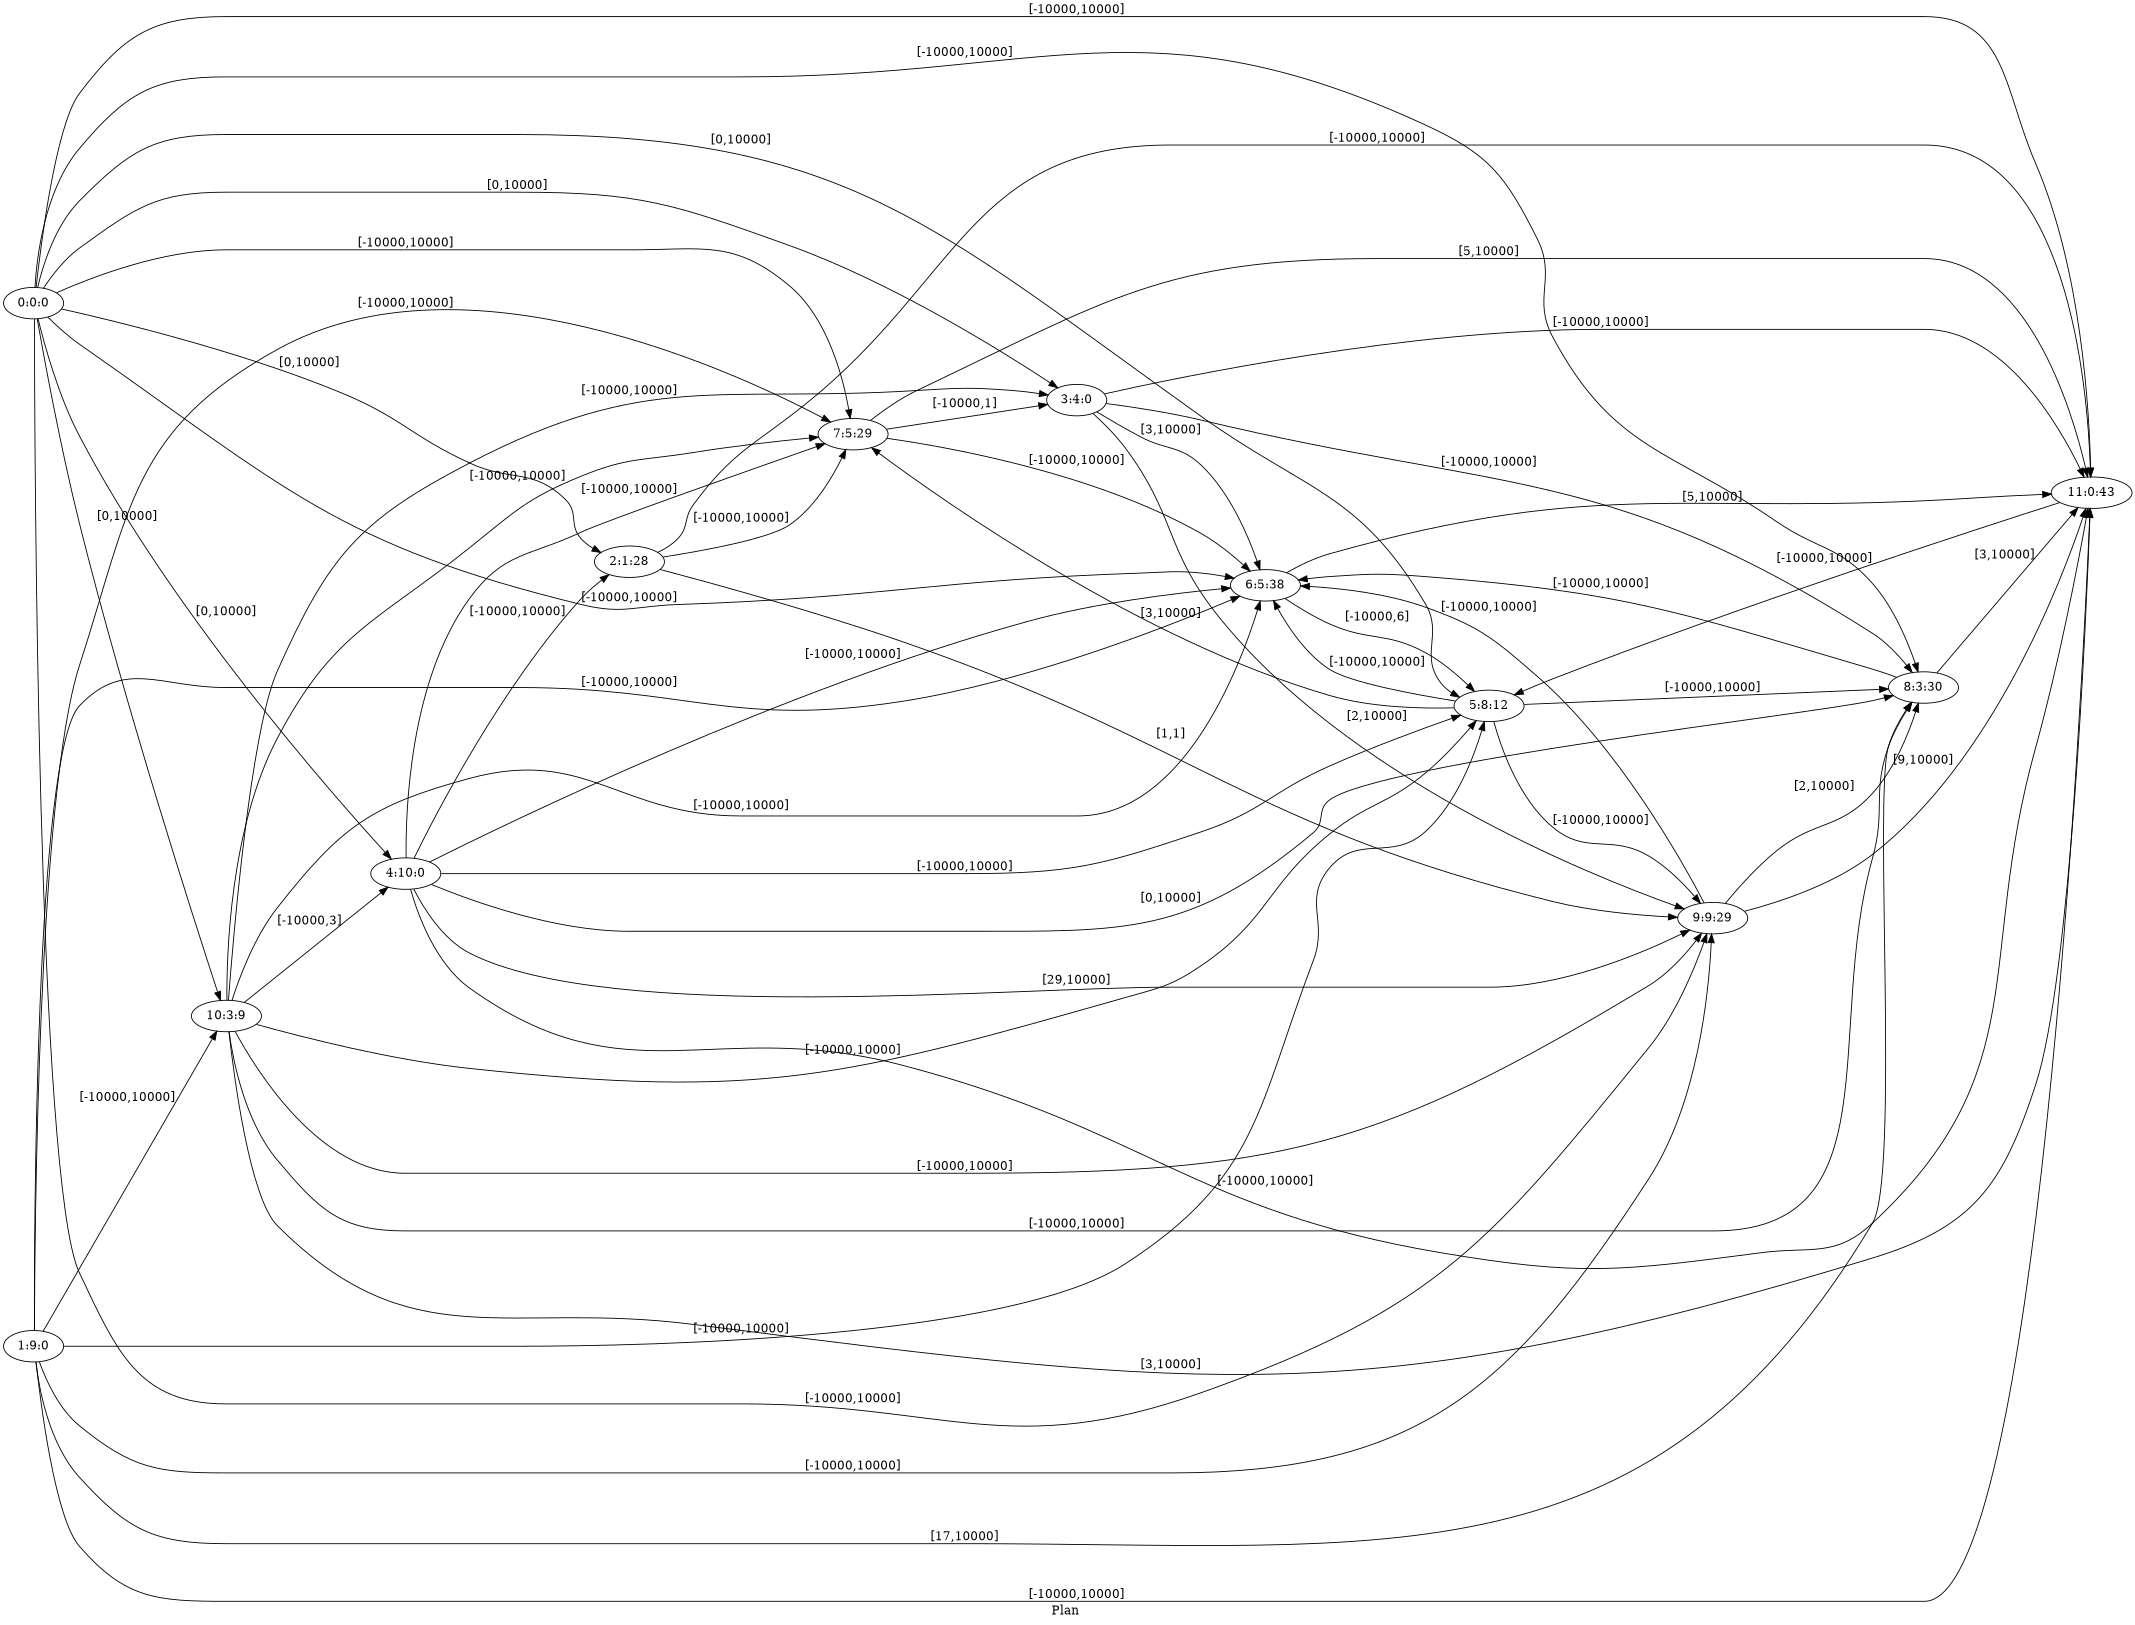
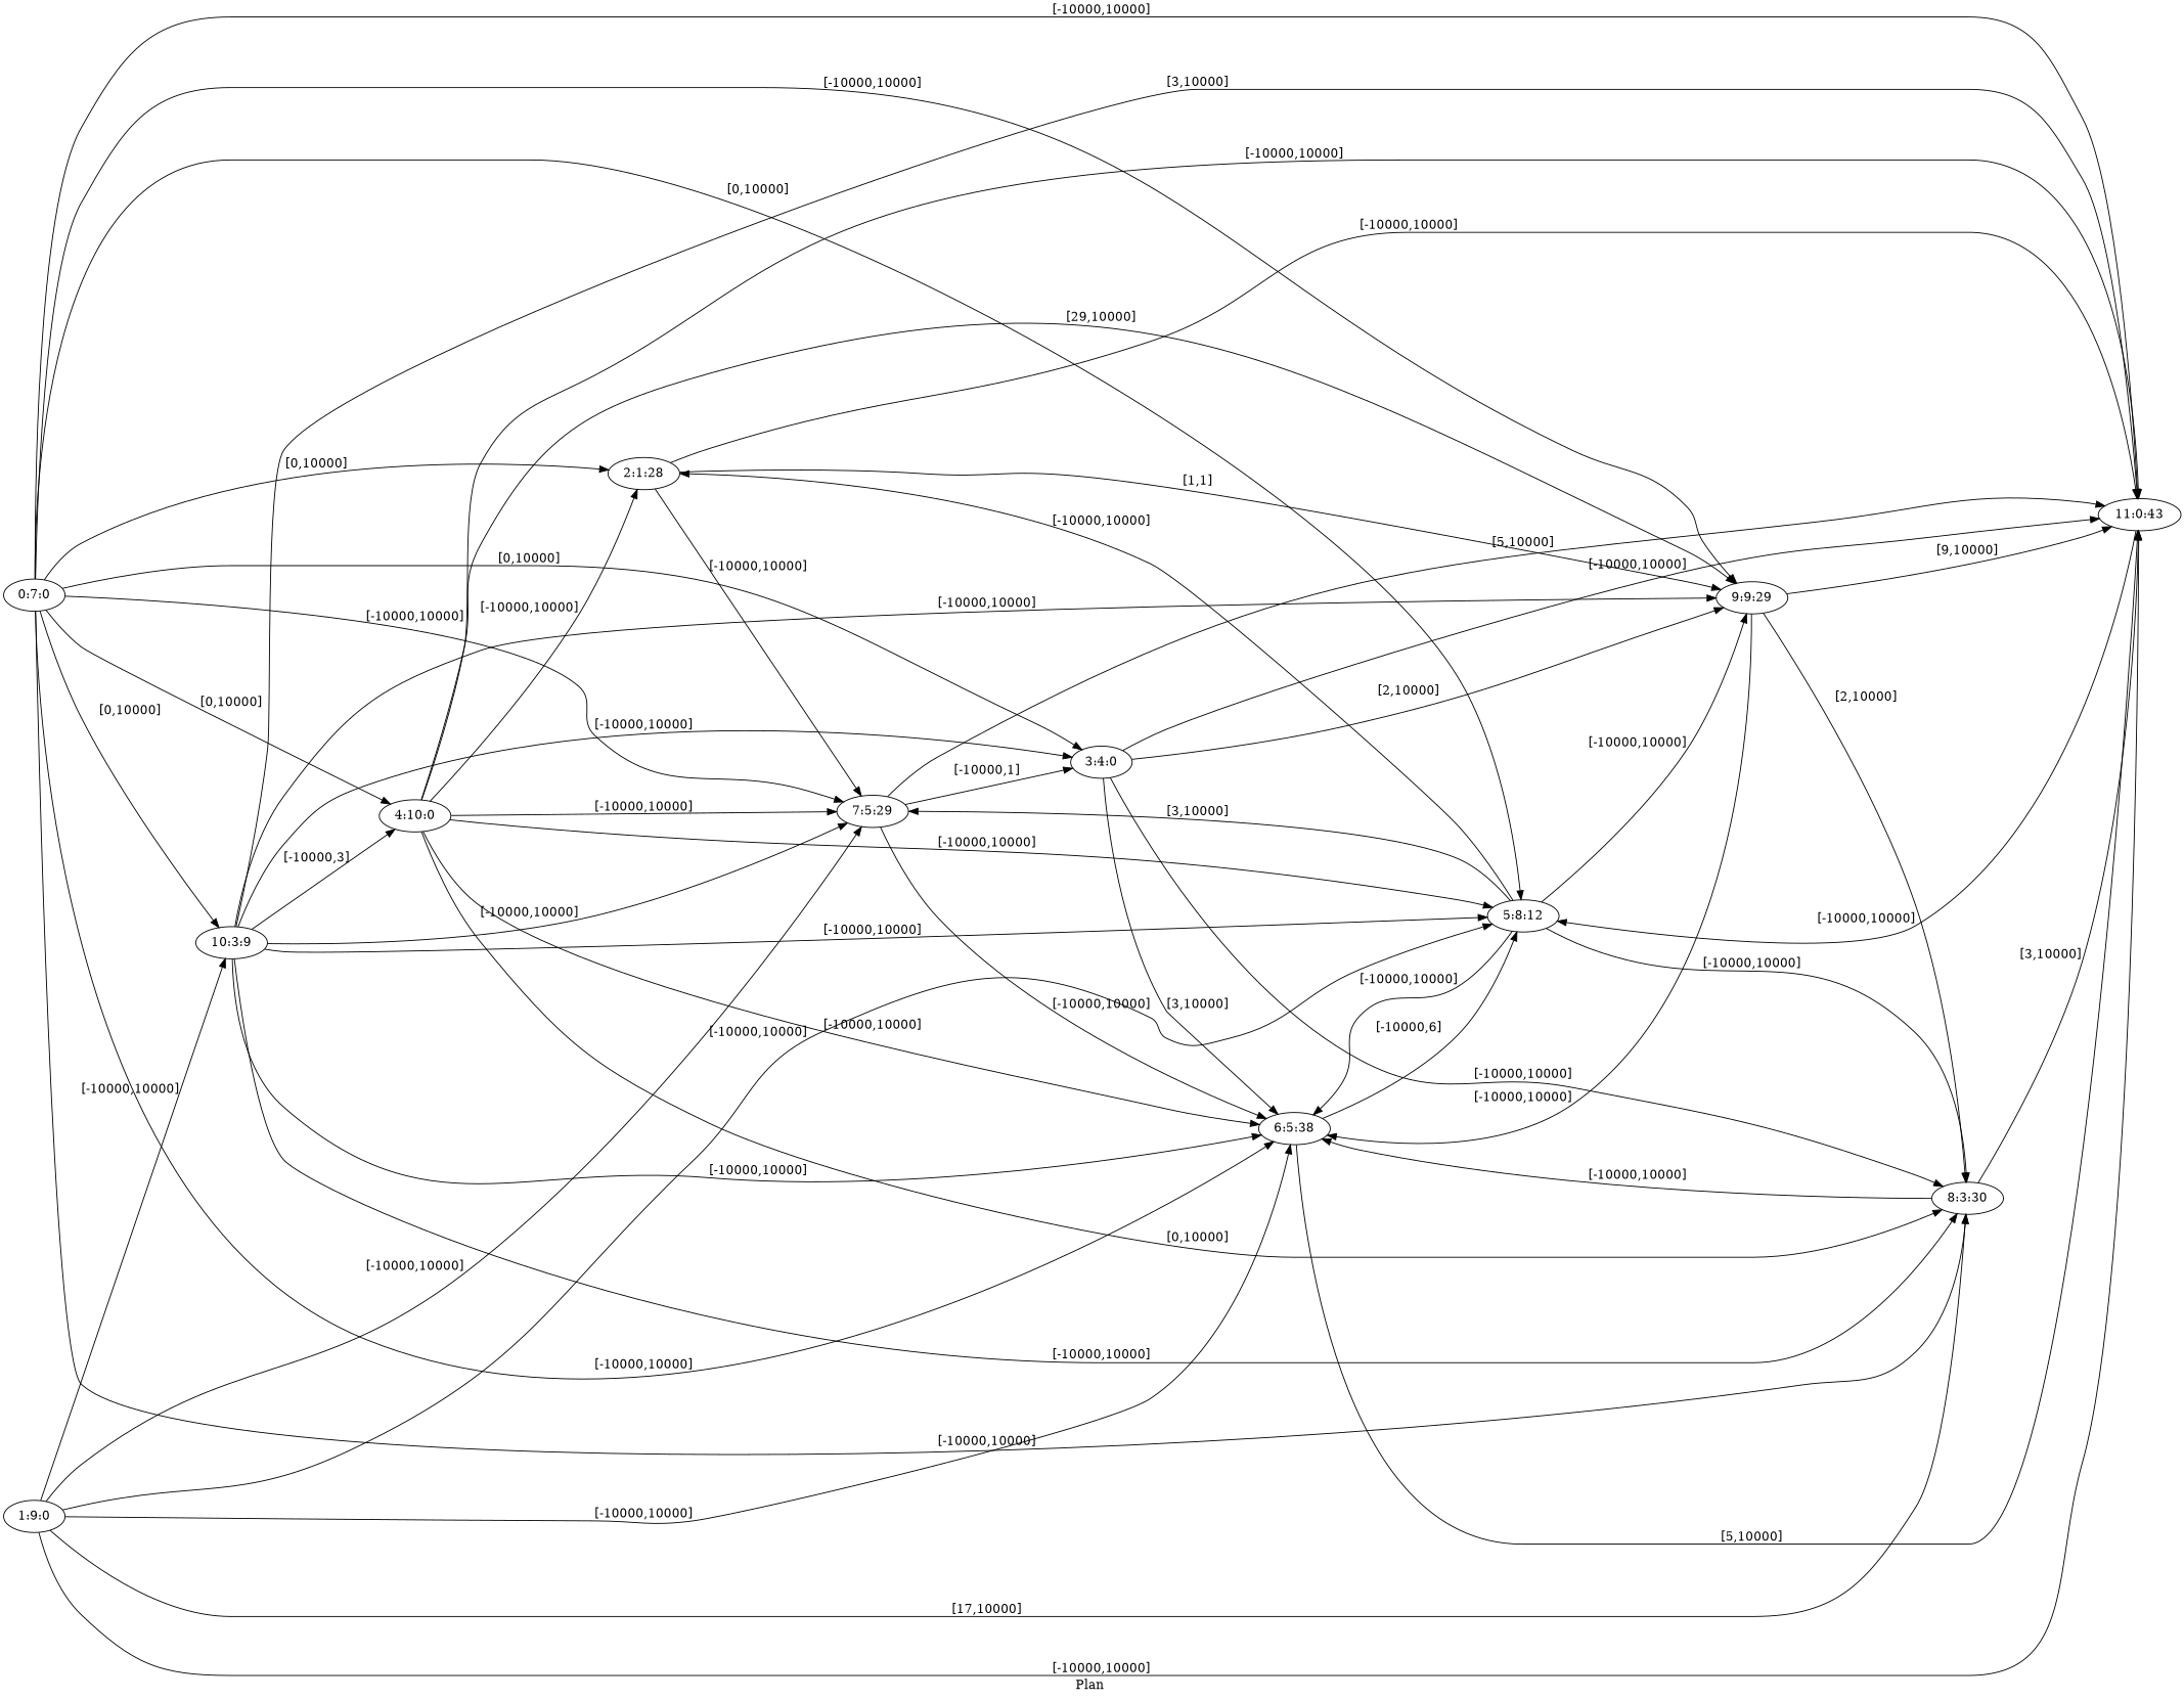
  digraph {
    fldt=0.819249
    label="Plan "
    nodesep=.45
    rankdir=LR
-   "0:0:0"
+   "0:0:0" [label="0:7:0"]
    "2:1:28"
    "3:4:0"
    "4:10:0"
    "5:8:12"
    "6:5:38"
    "7:5:29"
    "8:3:30"
    "9:9:29"
    "10:3:9"
    "11:0:43"
    "1:9:0"
    "0:0:0" -> "2:1:28" [label="[0,10000]"]
    "0:0:0" -> "3:4:0" [label="[0,10000]"]
    "0:0:0" -> "4:10:0" [label="[0,10000]"]
    "0:0:0" -> "5:8:12" [label="[0,10000]"]
    "0:0:0" -> "6:5:38" [label="[-10000,10000]"]
    "0:0:0" -> "7:5:29" [label="[-10000,10000]"]
    "0:0:0" -> "8:3:30" [label="[-10000,10000]"]
    "0:0:0" -> "9:9:29" [label="[-10000,10000]"]
    "0:0:0" -> "10:3:9" [label="[0,10000]"]
    "0:0:0" -> "11:0:43" [label="[-10000,10000]"]
    "2:1:28" -> "7:5:29" [label="[-10000,10000]"]
    "2:1:28" -> "9:9:29" [label="[1,1]"]
    "2:1:28" -> "11:0:43" [label="[-10000,10000]"]
    "3:4:0" -> "6:5:38" [label="[3,10000]"]
    "3:4:0" -> "8:3:30" [label="[-10000,10000]"]
    "3:4:0" -> "9:9:29" [label="[2,10000]"]
    "3:4:0" -> "11:0:43" [label="[-10000,10000]"]
    "4:10:0" -> "2:1:28" [label="[-10000,10000]"]
    "4:10:0" -> "5:8:12" [label="[-10000,10000]"]
    "4:10:0" -> "6:5:38" [label="[-10000,10000]"]
    "4:10:0" -> "7:5:29" [label="[-10000,10000]"]
    "4:10:0" -> "8:3:30" [label="[0,10000]"]
    "4:10:0" -> "9:9:29" [label="[29,10000]"]
    "4:10:0" -> "11:0:43" [label="[-10000,10000]"]
+   "5:8:12" -> "2:1:28" [label="[-10000,10000]"]
    "5:8:12" -> "6:5:38" [label="[-10000,10000]"]
    "5:8:12" -> "7:5:29" [label="[3,10000]"]
    "5:8:12" -> "8:3:30" [label="[-10000,10000]"]
    "5:8:12" -> "9:9:29" [label="[-10000,10000]"]
    "6:5:38" -> "5:8:12" [label="[-10000,6]"]
    "6:5:38" -> "11:0:43" [label="[5,10000]"]
    "7:5:29" -> "3:4:0" [label="[-10000,1]"]
    "7:5:29" -> "6:5:38" [label="[-10000,10000]"]
    "7:5:29" -> "11:0:43" [label="[5,10000]"]
    "8:3:30" -> "6:5:38" [label="[-10000,10000]"]
    "8:3:30" -> "11:0:43" [label="[3,10000]"]
    "9:9:29" -> "6:5:38" [label="[-10000,10000]"]
    "9:9:29" -> "8:3:30" [label="[2,10000]"]
    "9:9:29" -> "11:0:43" [label="[9,10000]"]
    "10:3:9" -> "3:4:0" [label="[-10000,10000]"]
    "10:3:9" -> "4:10:0" [label="[-10000,3]"]
    "10:3:9" -> "5:8:12" [label="[-10000,10000]"]
    "10:3:9" -> "6:5:38" [label="[-10000,10000]"]
    "10:3:9" -> "7:5:29" [label="[-10000,10000]"]
    "10:3:9" -> "8:3:30" [label="[-10000,10000]"]
    "10:3:9" -> "9:9:29" [label="[-10000,10000]"]
    "10:3:9" -> "11:0:43" [label="[3,10000]"]
    "11:0:43" -> "5:8:12" [label="[-10000,10000]"]
    "1:9:0" -> "5:8:12" [label="[-10000,10000]"]
    "1:9:0" -> "6:5:38" [label="[-10000,10000]"]
    "1:9:0" -> "7:5:29" [label="[-10000,10000]"]
    "1:9:0" -> "8:3:30" [label="[17,10000]"]
-   "1:9:0" -> "9:9:29" [label="[-10000,10000]"]
    "1:9:0" -> "10:3:9" [label="[-10000,10000]"]
    "1:9:0" -> "11:0:43" [label="[-10000,10000]"]
  }
